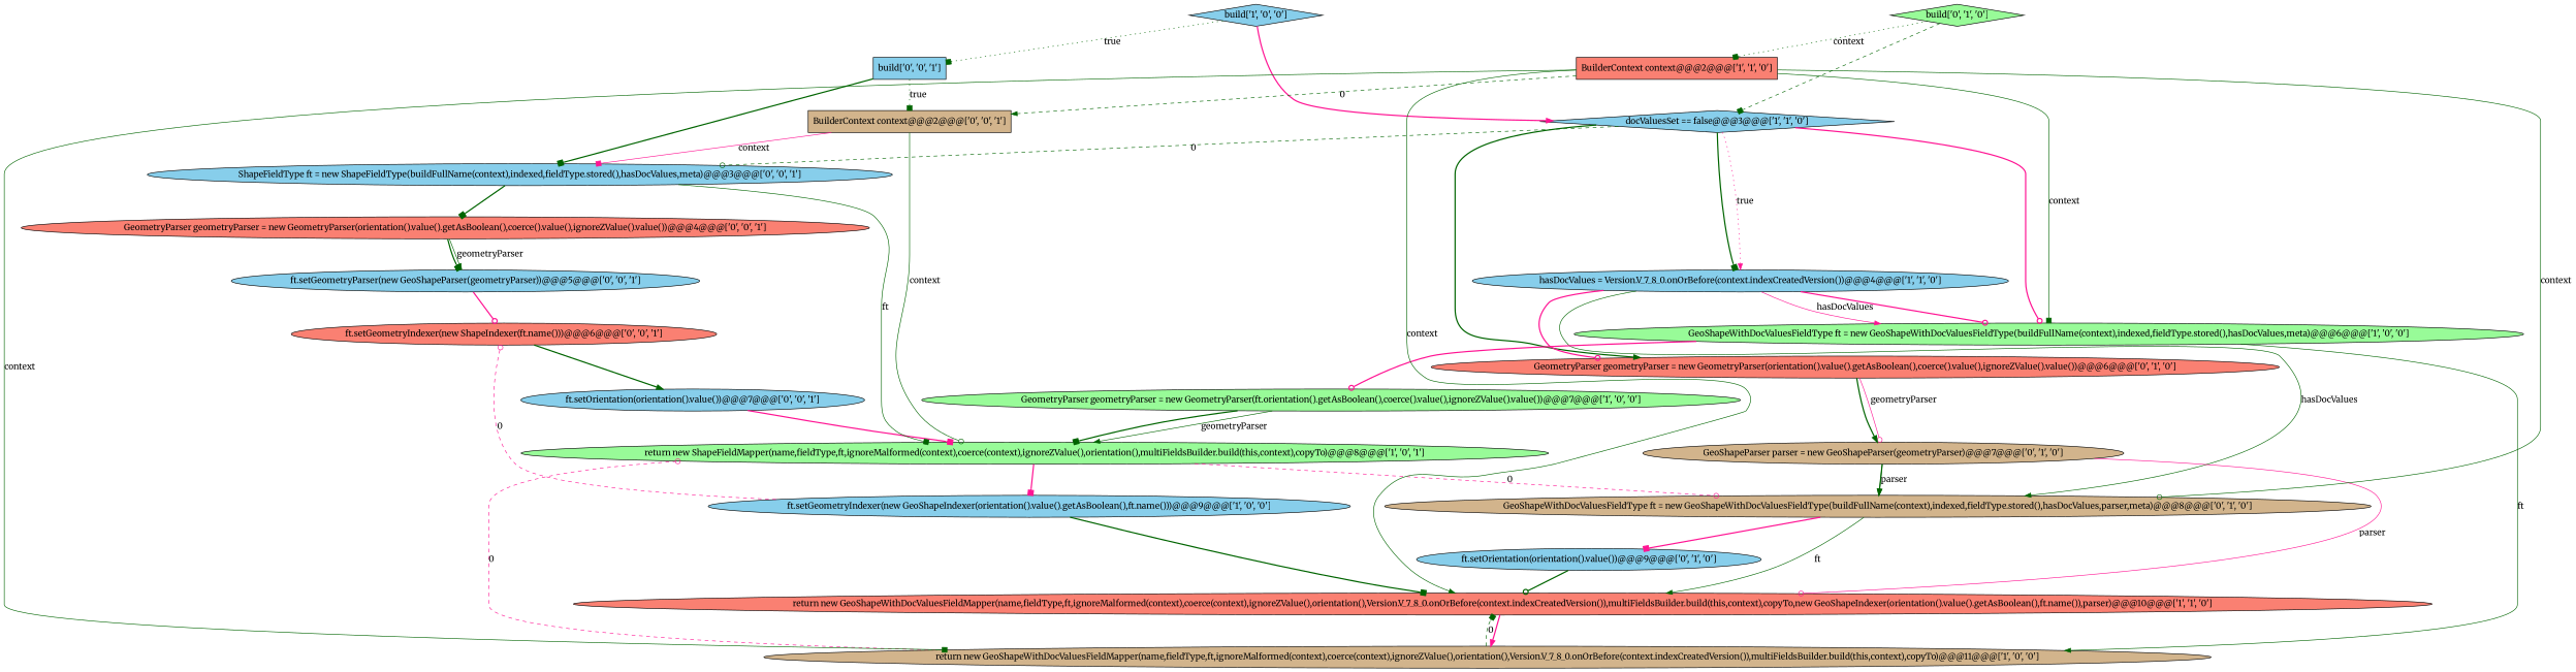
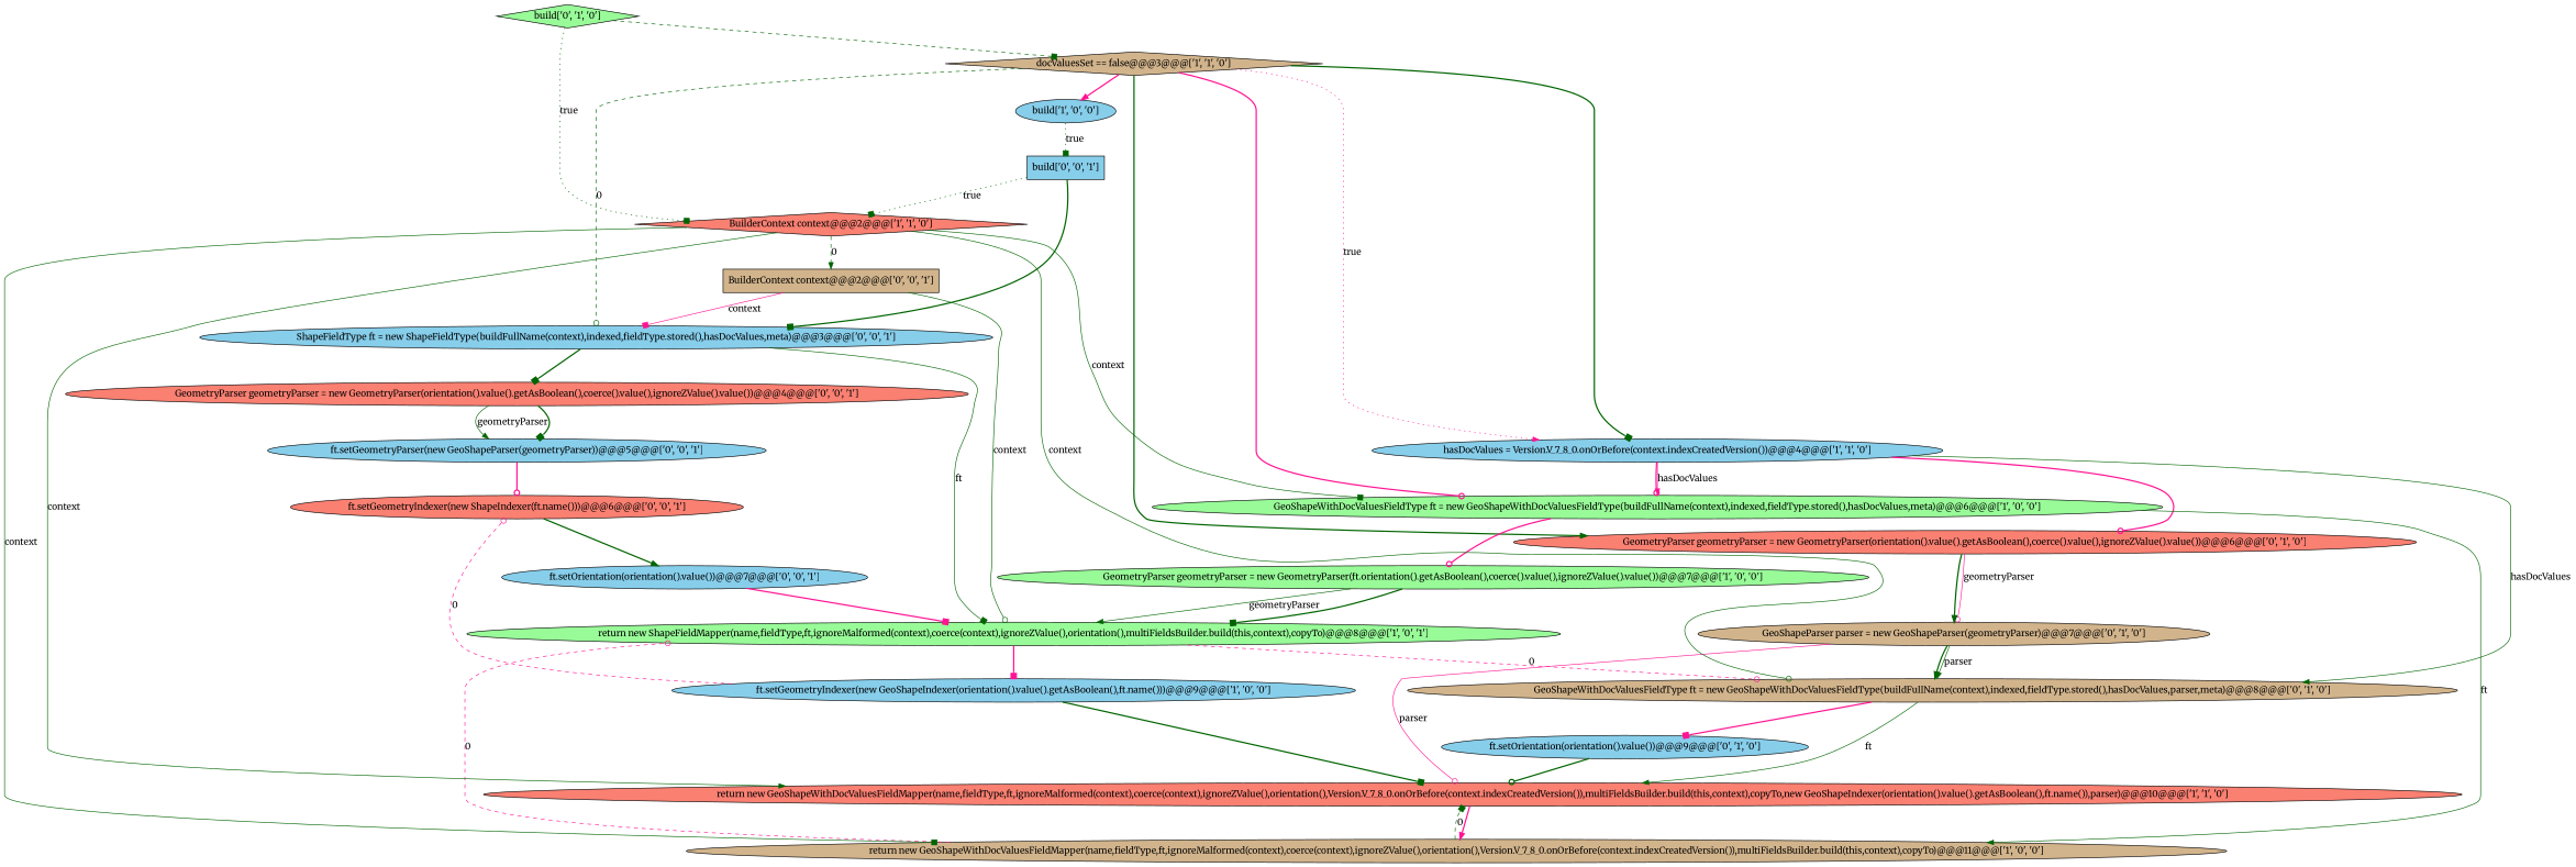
  digraph {
    fontname=Merriweather
    node [fillcolor=skyblue fontname=Merriweather shape=ellipse style=filled]
    edge [arrowhead=box color=darkgreen fontname=Merriweather style=bold]
    n1 [fillcolor=salmon label="ft.setGeometryIndexer(new ShapeIndexer(ft.name()))@@@6@@@['0', '0', '1']"]
    n2 [label="ft.setOrientation(orientation().value())@@@7@@@['0', '0', '1']"]
    n3 [fillcolor=palegreen label="return new ShapeFieldMapper(name,fieldType,ft,ignoreMalformed(context),coerce(context),ignoreZValue(),orientation(),multiFieldsBuilder.build(this,context),copyTo)@@@8@@@['1', '0', '1']"]
-   n4 [label="docValuesSet == false@@@3@@@['1', '1', '0']" shape=diamond]
+   n4 [fillcolor=tan label="docValuesSet == false@@@3@@@['1', '1', '0']" shape=diamond]
    n5 [label="hasDocValues = Version.V_7_8_0.onOrBefore(context.indexCreatedVersion())@@@4@@@['1', '1', '0']"]
    n6 [label="ShapeFieldType ft = new ShapeFieldType(buildFullName(context),indexed,fieldType.stored(),hasDocValues,meta)@@@3@@@['0', '0', '1']"]
    n7 [fillcolor=salmon label="GeometryParser geometryParser = new GeometryParser(orientation().value().getAsBoolean(),coerce().value(),ignoreZValue().value())@@@6@@@['0', '1', '0']"]
    n8 [fillcolor=palegreen label="GeoShapeWithDocValuesFieldType ft = new GeoShapeWithDocValuesFieldType(buildFullName(context),indexed,fieldType.stored(),hasDocValues,meta)@@@6@@@['1', '0', '0']"]
    n9 [fillcolor=tan label="GeoShapeWithDocValuesFieldType ft = new GeoShapeWithDocValuesFieldType(buildFullName(context),indexed,fieldType.stored(),hasDocValues,parser,meta)@@@8@@@['0', '1', '0']"]
    n10 [fillcolor=salmon label="GeometryParser geometryParser = new GeometryParser(orientation().value().getAsBoolean(),coerce().value(),ignoreZValue().value())@@@4@@@['0', '0', '1']"]
    n11 [fillcolor=tan label="GeoShapeParser parser = new GeoShapeParser(geometryParser)@@@7@@@['0', '1', '0']"]
    n12 [fillcolor=tan label="return new GeoShapeWithDocValuesFieldMapper(name,fieldType,ft,ignoreMalformed(context),coerce(context),ignoreZValue(),orientation(),Version.V_7_8_0.onOrBefore(context.indexCreatedVersion()),multiFieldsBuilder.build(this,context),copyTo)@@@11@@@['1', '0', '0']"]
    n13 [fillcolor=palegreen label="GeometryParser geometryParser = new GeometryParser(ft.orientation().getAsBoolean(),coerce().value(),ignoreZValue().value())@@@7@@@['1', '0', '0']"]
    n14 [fillcolor=salmon label="return new GeoShapeWithDocValuesFieldMapper(name,fieldType,ft,ignoreMalformed(context),coerce(context),ignoreZValue(),orientation(),Version.V_7_8_0.onOrBefore(context.indexCreatedVersion()),multiFieldsBuilder.build(this,context),copyTo,new GeoShapeIndexer(orientation().value().getAsBoolean(),ft.name()),parser)@@@10@@@['1', '1', '0']"]
    n15 [label="ft.setGeometryIndexer(new GeoShapeIndexer(orientation().value().getAsBoolean(),ft.name()))@@@9@@@['1', '0', '0']"]
    n16 [label="ft.setGeometryParser(new GeoShapeParser(geometryParser))@@@5@@@['0', '0', '1']"]
    n17 [label="ft.setOrientation(orientation().value())@@@9@@@['0', '1', '0']"]
-   n18 [label="build['1', '0', '0']" shape=diamond]
+   n18 [label="build['1', '0', '0']"]
    n19 [label="build['0', '0', '1']" shape=box]
-   n20 [fillcolor=salmon label="BuilderContext context@@@2@@@['1', '1', '0']" shape=box]
+   n20 [fillcolor=salmon label="BuilderContext context@@@2@@@['1', '1', '0']" shape=diamond]
    n21 [fillcolor=tan label="BuilderContext context@@@2@@@['0', '0', '1']" shape=box]
    n22 [fillcolor=palegreen label="build['0', '1', '0']" shape=diamond]
    n1 -> n2 [arrowhead=normal]
    n2 -> n3 [color=deeppink]
    n3 -> n9 [arrowhead=odot color=deeppink label=0 style=dashed]
    n3 -> n15 [color=deeppink]
    n4 -> n5
    n4 -> n5 [arrowhead=normal color=deeppink label=true style=dotted]
    n4 -> n6 [arrowhead=odot label=0 style=dashed]
    n4 -> n7 [arrowhead=normal]
    n4 -> n8 [arrowhead=odot color=deeppink]
    n5 -> n7 [arrowhead=odot color=deeppink]
    n5 -> n8 [arrowhead=odot color=deeppink]
    n5 -> n8 [arrowhead=normal color=deeppink label=hasDocValues style=solid]
    n5 -> n9 [arrowhead=normal label=hasDocValues style=solid]
    n6 -> n3 [label=ft style=solid]
    n6 -> n10
    n7 -> n11 [arrowhead=odot color=deeppink label=geometryParser style=solid]
    n7 -> n11 [arrowhead=normal]
    n8 -> n12 [arrowhead=normal label=ft style=solid]
    n8 -> n13 [arrowhead=odot color=deeppink]
    n9 -> n14 [arrowhead=normal label=ft style=solid]
    n9 -> n17 [color=deeppink]
    n10 -> n16 [arrowhead=normal label=geometryParser style=solid]
    n10 -> n16
    n11 -> n9 [arrowhead=normal]
    n11 -> n9 [arrowhead=normal label=parser style=solid]
    n11 -> n14 [arrowhead=odot color=deeppink label=parser style=solid]
    n12 -> n3 [arrowhead=odot color=deeppink label=0 style=dashed]
    n12 -> n14 [label=0 style=dashed]
    n13 -> n3 [arrowhead=normal label=geometryParser style=solid]
    n13 -> n3
    n14 -> n12 [arrowhead=normal color=deeppink]
    n15 -> n1 [arrowhead=odot color=deeppink label=0 style=dashed]
    n15 -> n14
    n16 -> n1 [arrowhead=odot color=deeppink]
    n17 -> n14 [arrowhead=odot]
-   n18 -> n4 [arrowhead=normal color=deeppink]
+   n4 -> n18 [arrowhead=normal color=deeppink]
    n18 -> n19 [label=true style=dotted]
    n19 -> n6
-   n19 -> n21 [label=true style=dotted]
+   n19 -> n20 [label=true style=dotted]
    n20 -> n8 [label=context style=solid]
    n20 -> n9 [arrowhead=odot label=context style=solid]
    n20 -> n12 [label=context style=solid]
    n20 -> n14 [arrowhead=normal label=context style=solid]
    n20 -> n21 [arrowhead=normal label=0 style=dashed]
    n21 -> n3 [arrowhead=odot label=context style=solid]
    n21 -> n6 [color=deeppink label=context style=solid]
    n22 -> n4 [style=dashed]
-   n22 -> n20 [label=context style=dotted]
+   n22 -> n20 [label=true style=dotted]
  }
